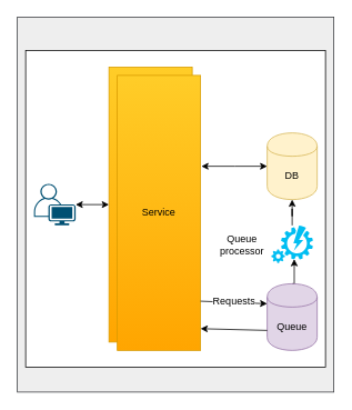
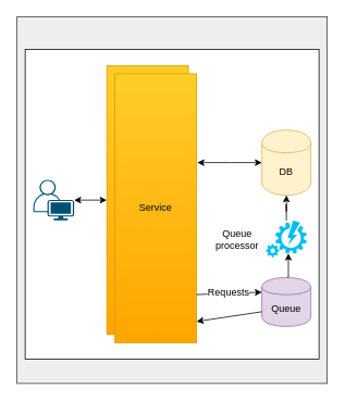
  <mxCell id="0" />
  <mxCell id="1" parent="0" />
  <mxCell id="2" value="" style="rounded=0;whiteSpace=wrap;html=1;fillColor=#eeeeee;strokeColor=#36393d;" parent="1" vertex="1"><mxGeometry x="20" y="20" width="380" height="450" as="geometry" /></mxCell>
  <mxCell id="3" value="" style="rounded=0;whiteSpace=wrap;html=1;" parent="1" vertex="1"><mxGeometry x="30" y="60" width="360" height="380" as="geometry" /></mxCell>
  <mxCell id="4" style="edgeStyle=orthogonalEdgeStyle;rounded=0;orthogonalLoop=1;jettySize=auto;html=1;entryX=0;entryY=0.5;entryDx=0;entryDy=0;startArrow=classic;startFill=1;" parent="1" source="5" target="6" edge="1"><mxGeometry relative="1" as="geometry" /></mxCell>
  <mxCell id="5" value="" style="points=[[0.35,0,0],[0.98,0.51,0],[1,0.71,0],[0.67,1,0],[0,0.795,0],[0,0.65,0]];verticalLabelPosition=bottom;html=1;verticalAlign=top;aspect=fixed;align=center;pointerEvents=1;shape=mxgraph.cisco19.user;fillColor=#005073;strokeColor=none;" parent="1" vertex="1"><mxGeometry x="40" y="220" width="50" height="50" as="geometry" /></mxCell>
  <mxCell id="6" value="" style="rounded=0;whiteSpace=wrap;html=1;gradientColor=#ffa500;fillColor=#ffcd28;strokeColor=#d79b00;" parent="1" vertex="1"><mxGeometry x="130" y="80" width="100" height="330" as="geometry" /></mxCell>
  <mxCell id="7" value="Service" style="rounded=0;whiteSpace=wrap;html=1;gradientColor=#ffa500;fillColor=#ffcd28;strokeColor=#d79b00;" parent="1" vertex="1"><mxGeometry x="140" y="90" width="100" height="330" as="geometry" /></mxCell>
  <mxCell id="8" style="edgeStyle=orthogonalEdgeStyle;rounded=0;orthogonalLoop=1;jettySize=auto;html=1;exitX=0.5;exitY=0;exitDx=0;exitDy=0;entryX=0.55;entryY=0.9;entryDx=0;entryDy=0;entryPerimeter=0;" edge="1" parent="1" source="9" target="13"><mxGeometry relative="1" as="geometry" /></mxCell>
- <mxCell id="9" value="Queue" style="shape=cylinder;whiteSpace=wrap;html=1;boundedLbl=1;backgroundOutline=1;fillColor=#e1d5e7;strokeColor=#9673a6;" parent="1" vertex="1"><mxGeometry x="320" y="340" width="60" height="80" as="geometry" /></mxCell>
+ <mxCell id="9" value="Queue" style="shape=cylinder;whiteSpace=wrap;html=1;boundedLbl=1;backgroundOutline=1;fillColor=#e1d5e7;strokeColor=#9673a6;" parent="1" vertex="1"><mxGeometry x="320" y="340" width="60" height="60" as="geometry" /></mxCell>
  <mxCell id="10" style="edgeStyle=orthogonalEdgeStyle;rounded=0;orthogonalLoop=1;jettySize=auto;html=1;startArrow=classic;startFill=1;" parent="1" source="11" edge="1"><mxGeometry relative="1" as="geometry"><mxPoint x="241" y="199" as="targetPoint" /></mxGeometry></mxCell>
  <mxCell id="11" value="DB" style="shape=cylinder;whiteSpace=wrap;html=1;boundedLbl=1;backgroundOutline=1;fillColor=#fff2cc;strokeColor=#d6b656;" parent="1" vertex="1"><mxGeometry x="320" y="159" width="60" height="80" as="geometry" /></mxCell>
  <mxCell id="12" value="" style="edgeStyle=orthogonalEdgeStyle;rounded=0;orthogonalLoop=1;jettySize=auto;html=1;" edge="1" parent="1" source="13" target="11"><mxGeometry relative="1" as="geometry" /></mxCell>
  <mxCell id="13" value="" style="verticalLabelPosition=bottom;html=1;verticalAlign=top;align=center;strokeColor=none;fillColor=#00BEF2;shape=mxgraph.azure.automation;pointerEvents=1;" parent="1" vertex="1"><mxGeometry x="325" y="270" width="50" height="45" as="geometry" /></mxCell>
  <mxCell id="14" value="Queue processor" style="text;html=1;strokeColor=none;fillColor=none;align=center;verticalAlign=middle;whiteSpace=wrap;rounded=0;" parent="1" vertex="1"><mxGeometry x="270" y="282.5" width="40" height="20" as="geometry" /></mxCell>
  <mxCell id="15" value="" style="endArrow=classic;html=1;entryX=0;entryY=0.3;entryDx=0;entryDy=0;exitX=1;exitY=0.821;exitDx=0;exitDy=0;exitPerimeter=0;" parent="1" source="7" target="9" edge="1"><mxGeometry width="50" height="50" relative="1" as="geometry"><mxPoint x="180" y="560" as="sourcePoint" /><mxPoint x="300" y="520" as="targetPoint" /></mxGeometry></mxCell>
  <mxCell id="16" value="Requests" style="text;html=1;align=center;verticalAlign=middle;resizable=0;points=[];labelBackgroundColor=#ffffff;" parent="15" vertex="1" connectable="0"><mxGeometry x="-0.257" y="2" relative="1" as="geometry"><mxPoint x="8.97" as="offset" /></mxGeometry></mxCell>
  <mxCell id="17" value="" style="endArrow=classic;html=1;exitX=0;exitY=0.7;exitDx=0;exitDy=0;entryX=1;entryY=0.921;entryDx=0;entryDy=0;entryPerimeter=0;" edge="1" parent="1" source="9" target="7"><mxGeometry width="50" height="50" relative="1" as="geometry"><mxPoint x="280" y="600" as="sourcePoint" /><mxPoint x="330" y="550" as="targetPoint" /></mxGeometry></mxCell>
